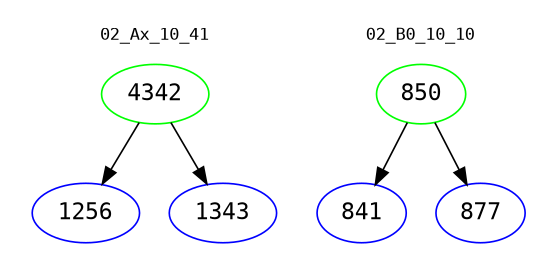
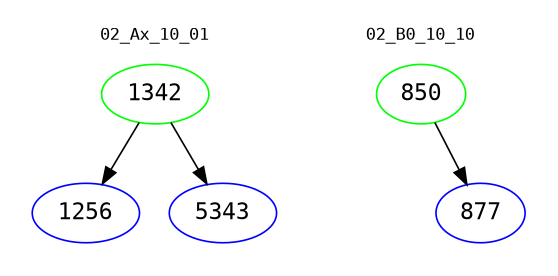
  digraph {
    fontname="DejaVu Sans Mono"
    node [color=blue fontname="DejaVu Sans Mono"]
    edge [color=black fontname="DejaVu Sans Mono"]
-   n1 [color=green label=4342]
+   n1 [color=green label=1342]
    n2 [label=1256]
-   n3 [label=1343]
+   n3 [label=5343]
    n4 [color=green label=850]
-   n5 [label=841]
    n6 [label=877]
    subgraph cluster_1 {
      color=white
      fontsize=10
-     label="02_Ax_10_41"
+     label="02_Ax_10_01"
      n1
      n2
      n3
    }
    subgraph cluster_2 {
      color=white
      fontsize=10
      label="02_B0_10_10"
      n4
-     n5
      n6
    }
    n1 -> n2
    n1 -> n3
-   n4 -> n5
    n4 -> n6
  }
